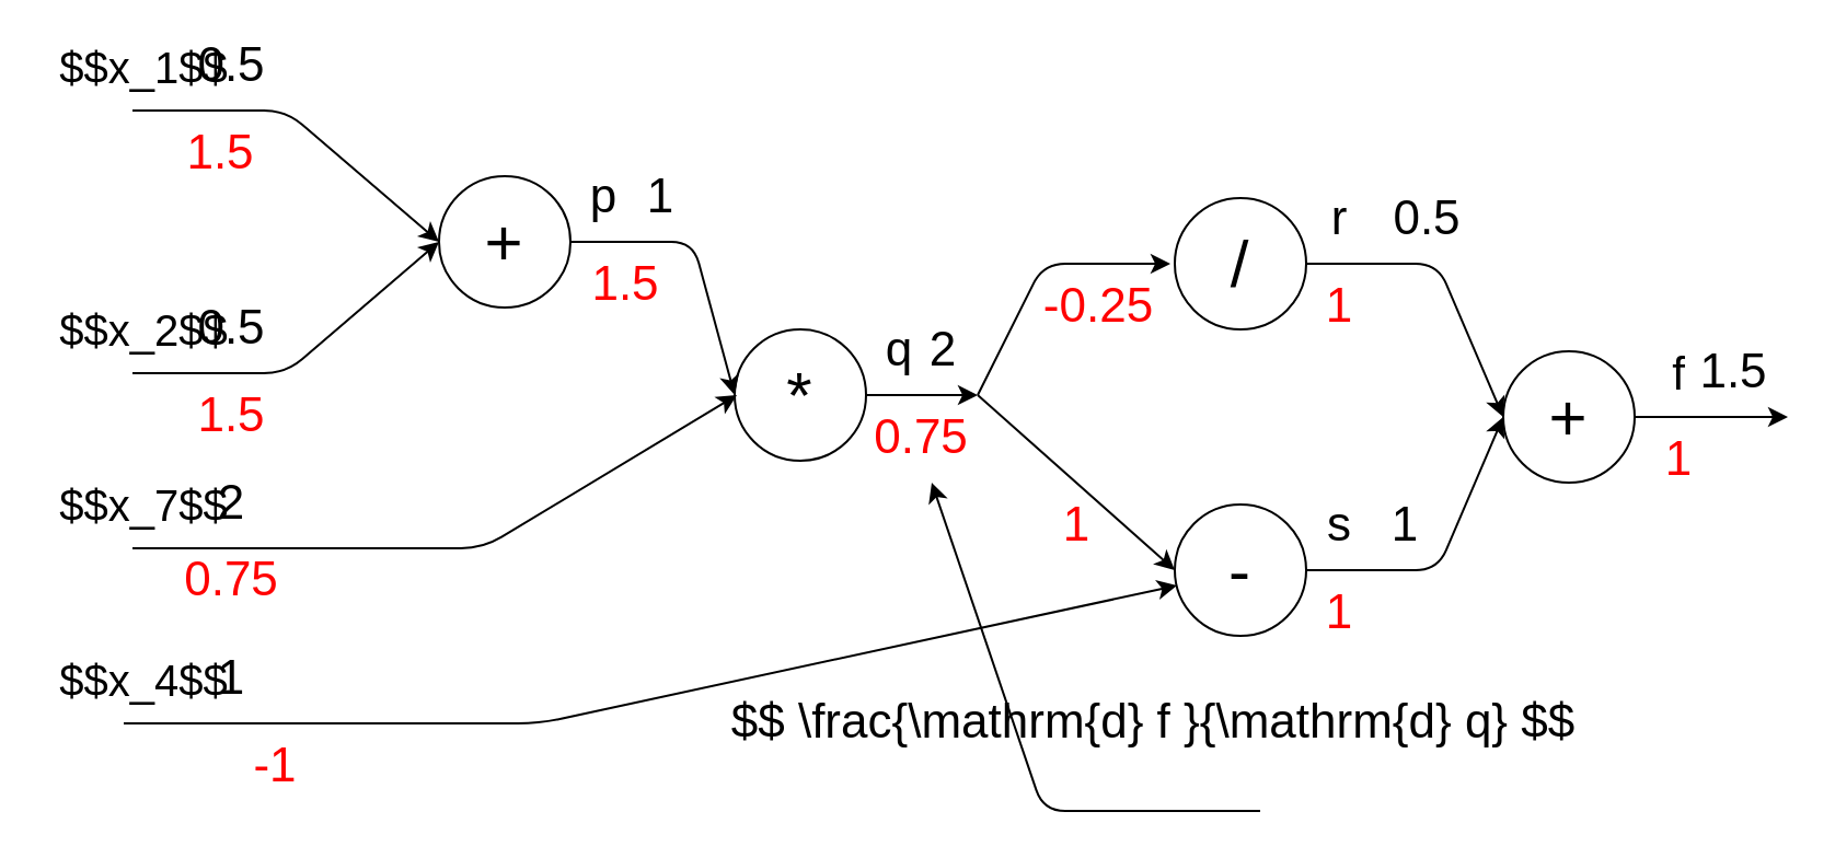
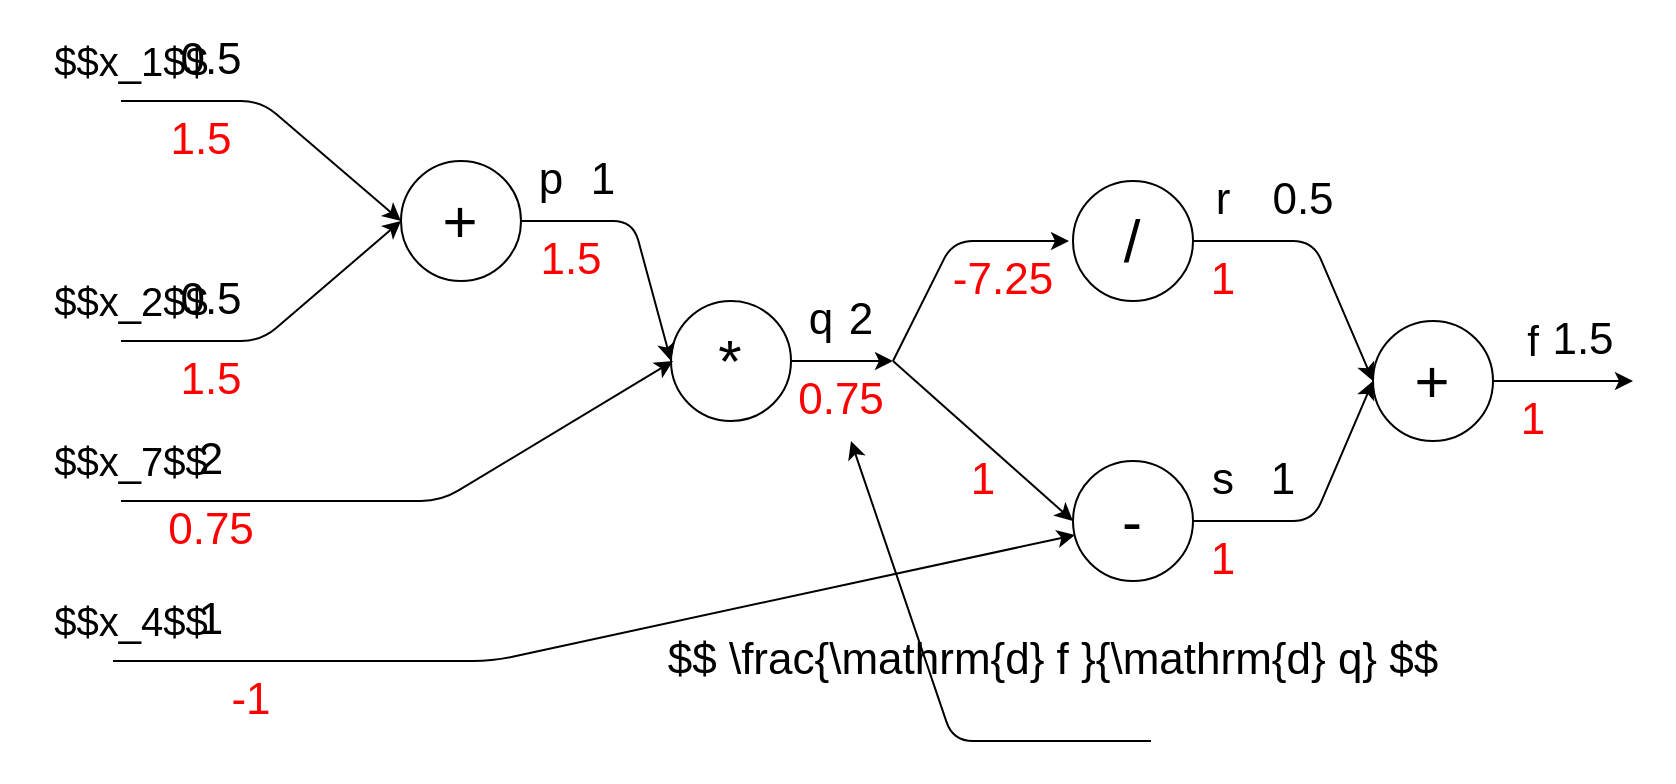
  <mxCell id="0" />
  <mxCell id="1" parent="0" />
  <mxCell id="2" style="edgeStyle=orthogonalEdgeStyle;rounded=0;orthogonalLoop=1;jettySize=auto;html=1;exitX=1;exitY=0.5;exitDx=0;exitDy=0;" parent="1" source="3" edge="1"><mxGeometry relative="1" as="geometry"><mxPoint x="446" y="180" as="targetPoint" /></mxGeometry></mxCell>
  <mxCell id="3" value="&lt;font style=&quot;font-size: 30px&quot;&gt;*&lt;/font&gt;" style="ellipse;whiteSpace=wrap;html=1;aspect=fixed;" parent="1" vertex="1"><mxGeometry x="335" y="150" width="60" height="60" as="geometry" /></mxCell>
  <mxCell id="4" value="&lt;font style=&quot;font-size: 30px&quot;&gt;/&lt;/font&gt;" style="ellipse;whiteSpace=wrap;html=1;aspect=fixed;" parent="1" vertex="1"><mxGeometry x="536" y="90" width="60" height="60" as="geometry" /></mxCell>
  <mxCell id="5" value="&lt;font style=&quot;font-size: 30px&quot;&gt;-&lt;/font&gt;" style="ellipse;whiteSpace=wrap;html=1;aspect=fixed;" parent="1" vertex="1"><mxGeometry x="536" y="230" width="60" height="60" as="geometry" /></mxCell>
  <mxCell id="6" value="&lt;font style=&quot;font-size: 30px&quot;&gt;+&lt;/font&gt;" style="ellipse;whiteSpace=wrap;html=1;aspect=fixed;" parent="1" vertex="1"><mxGeometry x="200" y="80" width="60" height="60" as="geometry" /></mxCell>
  <mxCell id="7" value="" style="endArrow=classic;html=1;" parent="1" edge="1"><mxGeometry width="50" height="50" relative="1" as="geometry"><mxPoint x="60" y="50" as="sourcePoint" /><mxPoint x="200" y="110" as="targetPoint" /><Array as="points"><mxPoint x="130" y="50" /></Array></mxGeometry></mxCell>
  <mxCell id="8" value="" style="endArrow=classic;html=1;" parent="1" edge="1"><mxGeometry width="50" height="50" relative="1" as="geometry"><mxPoint x="60" y="170" as="sourcePoint" /><mxPoint x="200" y="110" as="targetPoint" /><Array as="points"><mxPoint x="130" y="170" /></Array></mxGeometry></mxCell>
  <mxCell id="9" value="" style="endArrow=classic;html=1;entryX=0;entryY=0.5;entryDx=0;entryDy=0;" parent="1" target="3" edge="1"><mxGeometry width="50" height="50" relative="1" as="geometry"><mxPoint x="260" y="110" as="sourcePoint" /><mxPoint x="310" y="60" as="targetPoint" /><Array as="points"><mxPoint x="316" y="110" /></Array></mxGeometry></mxCell>
  <mxCell id="10" value="" style="endArrow=classic;html=1;" parent="1" edge="1"><mxGeometry width="50" height="50" relative="1" as="geometry"><mxPoint x="60" y="250" as="sourcePoint" /><mxPoint x="336" y="180" as="targetPoint" /><Array as="points"><mxPoint x="120" y="250" /><mxPoint x="220" y="250" /></Array></mxGeometry></mxCell>
  <mxCell id="11" value="" style="endArrow=classic;html=1;entryX=0.017;entryY=0.617;entryDx=0;entryDy=0;entryPerimeter=0;" parent="1" target="5" edge="1"><mxGeometry width="50" height="50" relative="1" as="geometry"><mxPoint x="56" y="330" as="sourcePoint" /><mxPoint x="536" y="260" as="targetPoint" /><Array as="points"><mxPoint x="146" y="330" /><mxPoint x="246" y="330" /></Array></mxGeometry></mxCell>
  <mxCell id="12" value="" style="endArrow=classic;html=1;" parent="1" edge="1"><mxGeometry width="50" height="50" relative="1" as="geometry"><mxPoint x="446" y="180" as="sourcePoint" /><mxPoint x="534" y="120" as="targetPoint" /><Array as="points"><mxPoint x="476" y="120" /></Array></mxGeometry></mxCell>
  <mxCell id="13" value="" style="endArrow=classic;html=1;" parent="1" edge="1"><mxGeometry width="50" height="50" relative="1" as="geometry"><mxPoint x="446" y="180" as="sourcePoint" /><mxPoint x="536" y="260" as="targetPoint" /></mxGeometry></mxCell>
  <mxCell id="14" value="&lt;font style=&quot;font-size: 20px&quot;&gt;$$x_1$$&lt;/font&gt;" style="text;html=1;align=center;verticalAlign=middle;resizable=0;points=[];autosize=1;" parent="1" vertex="1"><mxGeometry x="20" y="20" width="90" height="20" as="geometry" /></mxCell>
  <mxCell id="15" value="&lt;font style=&quot;font-size: 20px&quot;&gt;$$x_2$$&lt;/font&gt;" style="text;html=1;align=center;verticalAlign=middle;resizable=0;points=[];autosize=1;" parent="1" vertex="1"><mxGeometry x="20" y="140" width="90" height="20" as="geometry" /></mxCell>
  <mxCell id="16" value="&lt;font style=&quot;font-size: 20px&quot;&gt;$$x_7$$&lt;/font&gt;" style="text;html=1;align=center;verticalAlign=middle;resizable=0;points=[];autosize=1;" parent="1" vertex="1"><mxGeometry x="20" y="220" width="90" height="20" as="geometry" /></mxCell>
  <mxCell id="17" value="&lt;font style=&quot;font-size: 20px&quot;&gt;$$x_4$$&lt;/font&gt;" style="text;html=1;align=center;verticalAlign=middle;resizable=0;points=[];autosize=1;" parent="1" vertex="1"><mxGeometry x="20" y="300" width="90" height="20" as="geometry" /></mxCell>
  <mxCell id="18" style="edgeStyle=orthogonalEdgeStyle;rounded=0;orthogonalLoop=1;jettySize=auto;html=1;exitX=1;exitY=0.5;exitDx=0;exitDy=0;" parent="1" source="19" edge="1"><mxGeometry relative="1" as="geometry"><mxPoint x="816" y="190" as="targetPoint" /></mxGeometry></mxCell>
  <mxCell id="19" value="&lt;font style=&quot;font-size: 30px&quot;&gt;+&lt;/font&gt;" style="ellipse;whiteSpace=wrap;html=1;aspect=fixed;" parent="1" vertex="1"><mxGeometry x="686" y="160" width="60" height="60" as="geometry" /></mxCell>
  <mxCell id="20" value="" style="endArrow=classic;html=1;entryX=0;entryY=0.5;entryDx=0;entryDy=0;" parent="1" target="19" edge="1"><mxGeometry width="50" height="50" relative="1" as="geometry"><mxPoint x="596" y="120" as="sourcePoint" /><mxPoint x="666" y="184" as="targetPoint" /><Array as="points"><mxPoint x="656" y="120" /></Array></mxGeometry></mxCell>
  <mxCell id="21" value="" style="endArrow=classic;html=1;entryX=0;entryY=0.5;entryDx=0;entryDy=0;" parent="1" target="19" edge="1"><mxGeometry width="50" height="50" relative="1" as="geometry"><mxPoint x="596" y="260" as="sourcePoint" /><mxPoint x="646" y="210" as="targetPoint" /><Array as="points"><mxPoint x="656" y="260" /></Array></mxGeometry></mxCell>
  <mxCell id="22" value="&lt;font style=&quot;font-size: 22px&quot;&gt;0.5&lt;/font&gt;" style="text;html=1;align=center;verticalAlign=middle;resizable=0;points=[];autosize=1;" parent="1" vertex="1"><mxGeometry x="80" y="20" width="50" height="20" as="geometry" /></mxCell>
  <mxCell id="23" value="&lt;font style=&quot;font-size: 22px&quot;&gt;0.5&lt;/font&gt;" style="text;html=1;align=center;verticalAlign=middle;resizable=0;points=[];autosize=1;" parent="1" vertex="1"><mxGeometry x="80" y="140" width="50" height="20" as="geometry" /></mxCell>
  <mxCell id="24" value="&lt;font style=&quot;font-size: 22px&quot;&gt;2&lt;/font&gt;" style="text;html=1;align=center;verticalAlign=middle;resizable=0;points=[];autosize=1;" parent="1" vertex="1"><mxGeometry x="90" y="220" width="30" height="20" as="geometry" /></mxCell>
  <mxCell id="25" value="&lt;font style=&quot;font-size: 22px&quot;&gt;1&lt;/font&gt;" style="text;html=1;align=center;verticalAlign=middle;resizable=0;points=[];autosize=1;" parent="1" vertex="1"><mxGeometry x="90" y="300" width="30" height="20" as="geometry" /></mxCell>
  <mxCell id="26" value="&lt;font style=&quot;font-size: 22px&quot;&gt;p&lt;/font&gt;" style="text;html=1;align=center;verticalAlign=middle;resizable=0;points=[];autosize=1;" parent="1" vertex="1"><mxGeometry x="260" y="80" width="30" height="20" as="geometry" /></mxCell>
  <mxCell id="27" value="&lt;font style=&quot;font-size: 22px&quot;&gt;q&lt;/font&gt;" style="text;html=1;align=center;verticalAlign=middle;resizable=0;points=[];autosize=1;" parent="1" vertex="1"><mxGeometry x="395" y="150" width="30" height="20" as="geometry" /></mxCell>
  <mxCell id="28" value="&lt;font style=&quot;font-size: 22px&quot;&gt;r&lt;/font&gt;" style="text;html=1;align=center;verticalAlign=middle;resizable=0;points=[];autosize=1;" parent="1" vertex="1"><mxGeometry x="601" y="90" width="20" height="20" as="geometry" /></mxCell>
  <mxCell id="29" value="&lt;font style=&quot;font-size: 22px&quot;&gt;s&lt;/font&gt;" style="text;html=1;align=center;verticalAlign=middle;resizable=0;points=[];autosize=1;" parent="1" vertex="1"><mxGeometry x="596" y="230" width="30" height="20" as="geometry" /></mxCell>
  <mxCell id="30" value="&lt;font style=&quot;font-size: 21px&quot;&gt;f&lt;/font&gt;" style="text;html=1;align=center;verticalAlign=middle;resizable=0;points=[];autosize=1;" parent="1" vertex="1"><mxGeometry x="756" y="160" width="20" height="20" as="geometry" /></mxCell>
  <mxCell id="31" value="&lt;font style=&quot;font-size: 22px&quot;&gt;1&lt;/font&gt;" style="text;html=1;align=center;verticalAlign=middle;resizable=0;points=[];autosize=1;" parent="1" vertex="1"><mxGeometry x="286" y="80" width="30" height="20" as="geometry" /></mxCell>
  <mxCell id="32" value="&lt;font style=&quot;font-size: 22px&quot;&gt;2&lt;/font&gt;" style="text;html=1;align=center;verticalAlign=middle;resizable=0;points=[];autosize=1;" parent="1" vertex="1"><mxGeometry x="415" y="150" width="30" height="20" as="geometry" /></mxCell>
  <mxCell id="33" value="&lt;font style=&quot;font-size: 22px&quot;&gt;0.5&lt;/font&gt;" style="text;html=1;align=center;verticalAlign=middle;resizable=0;points=[];autosize=1;" parent="1" vertex="1"><mxGeometry x="626" y="90" width="50" height="20" as="geometry" /></mxCell>
  <mxCell id="34" value="&lt;font style=&quot;font-size: 22px&quot;&gt;1&lt;/font&gt;" style="text;html=1;align=center;verticalAlign=middle;resizable=0;points=[];autosize=1;" parent="1" vertex="1"><mxGeometry x="626" y="230" width="30" height="20" as="geometry" /></mxCell>
  <mxCell id="35" value="&lt;font style=&quot;font-size: 22px&quot;&gt;1.5&lt;/font&gt;" style="text;html=1;align=center;verticalAlign=middle;resizable=0;points=[];autosize=1;" parent="1" vertex="1"><mxGeometry x="766" y="160" width="50" height="20" as="geometry" /></mxCell>
  <mxCell id="36" value="&lt;font style=&quot;font-size: 22px&quot; color=&quot;#ff0000&quot;&gt;1&lt;/font&gt;" style="text;html=1;align=center;verticalAlign=middle;resizable=0;points=[];autosize=1;" parent="1" vertex="1"><mxGeometry x="751" y="200" width="30" height="20" as="geometry" /></mxCell>
  <mxCell id="37" value="&lt;font style=&quot;font-size: 22px&quot; color=&quot;#ff0000&quot;&gt;1&lt;/font&gt;" style="text;html=1;align=center;verticalAlign=middle;resizable=0;points=[];autosize=1;" parent="1" vertex="1"><mxGeometry x="596" y="130" width="30" height="20" as="geometry" /></mxCell>
  <mxCell id="38" value="&lt;font style=&quot;font-size: 22px&quot; color=&quot;#ff0000&quot;&gt;1&lt;/font&gt;" style="text;html=1;align=center;verticalAlign=middle;resizable=0;points=[];autosize=1;" parent="1" vertex="1"><mxGeometry x="596" y="270" width="30" height="20" as="geometry" /></mxCell>
- <mxCell id="39" value="&lt;font style=&quot;font-size: 22px&quot; color=&quot;#ff0000&quot;&gt;-0.25&lt;/font&gt;" style="text;html=1;align=center;verticalAlign=middle;resizable=0;points=[];autosize=1;" parent="1" vertex="1"><mxGeometry x="466" y="130" width="70" height="20" as="geometry" /></mxCell>
+ <mxCell id="39" value="&lt;font style=&quot;font-size: 22px&quot; color=&quot;#ff0000&quot;&gt;-7.25&lt;/font&gt;" style="text;html=1;align=center;verticalAlign=middle;resizable=0;points=[];autosize=1;" parent="1" vertex="1"><mxGeometry x="466" y="130" width="70" height="20" as="geometry" /></mxCell>
  <mxCell id="40" value="&lt;font style=&quot;font-size: 22px&quot; color=&quot;#ff0000&quot;&gt;1&lt;/font&gt;" style="text;html=1;align=center;verticalAlign=middle;resizable=0;points=[];autosize=1;" parent="1" vertex="1"><mxGeometry x="476" y="230" width="30" height="20" as="geometry" /></mxCell>
  <mxCell id="41" value="&lt;font style=&quot;font-size: 22px&quot; color=&quot;#ff0000&quot;&gt;0.75&lt;/font&gt;" style="text;html=1;align=center;verticalAlign=middle;resizable=0;points=[];autosize=1;" parent="1" vertex="1"><mxGeometry x="390" y="190" width="60" height="20" as="geometry" /></mxCell>
  <mxCell id="42" value="&lt;font style=&quot;font-size: 22px&quot; color=&quot;#ff0000&quot;&gt;0.75&lt;/font&gt;" style="text;html=1;align=center;verticalAlign=middle;resizable=0;points=[];autosize=1;" parent="1" vertex="1"><mxGeometry x="75" y="255" width="60" height="20" as="geometry" /></mxCell>
  <mxCell id="43" value="&lt;font style=&quot;font-size: 22px&quot; color=&quot;#ff0000&quot;&gt;1.5&lt;/font&gt;" style="text;html=1;align=center;verticalAlign=middle;resizable=0;points=[];autosize=1;" parent="1" vertex="1"><mxGeometry x="260" y="120" width="50" height="20" as="geometry" /></mxCell>
  <mxCell id="44" value="&lt;font style=&quot;font-size: 22px&quot; color=&quot;#ff0000&quot;&gt;1.5&lt;/font&gt;" style="text;html=1;align=center;verticalAlign=middle;resizable=0;points=[];autosize=1;" parent="1" vertex="1"><mxGeometry x="75" y="60" width="50" height="20" as="geometry" /></mxCell>
  <mxCell id="45" value="&lt;font style=&quot;font-size: 22px&quot; color=&quot;#ff0000&quot;&gt;1.5&lt;/font&gt;" style="text;html=1;align=center;verticalAlign=middle;resizable=0;points=[];autosize=1;" parent="1" vertex="1"><mxGeometry x="80" y="180" width="50" height="20" as="geometry" /></mxCell>
  <mxCell id="46" value="&lt;font style=&quot;font-size: 22px&quot; color=&quot;#ff0000&quot;&gt;-1&lt;/font&gt;" style="text;html=1;align=center;verticalAlign=middle;resizable=0;points=[];autosize=1;" parent="1" vertex="1"><mxGeometry x="105" y="340" width="40" height="20" as="geometry" /></mxCell>
  <mxCell id="47" value="" style="endArrow=classic;html=1;" edge="1" parent="1"><mxGeometry width="50" height="50" relative="1" as="geometry"><mxPoint x="575" y="370" as="sourcePoint" /><mxPoint x="425" y="220" as="targetPoint" /><Array as="points"><mxPoint x="476" y="370" /></Array></mxGeometry></mxCell>
  <mxCell id="48" value="&lt;font style=&quot;font-size: 22px&quot;&gt;$$ \frac{\mathrm{d} f }{\mathrm{d} q} $$&lt;/font&gt;" style="text;html=1;align=center;verticalAlign=middle;resizable=0;points=[];autosize=1;" vertex="1" parent="1"><mxGeometry x="326" y="320" width="400" height="20" as="geometry" /></mxCell>
